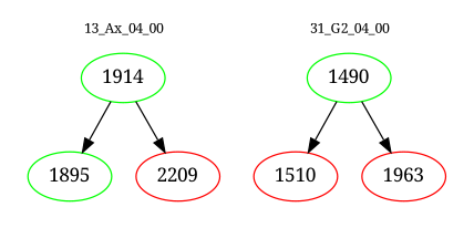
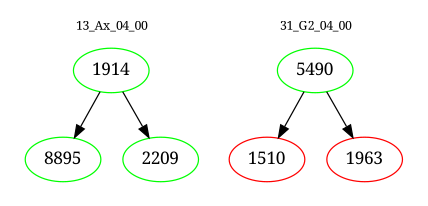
  digraph {
    fontname="Noto Serif"
    node [color=green fontname="Noto Serif"]
    edge [color=black fontname="Noto Serif"]
    n1 [label=1914]
-   n2 [label=1895]
-   n3 [color=red label=2209]
-   n4 [label=1490]
+   n2 [label=8895]
+   n3 [label=2209]
+   n4 [label=5490]
    n5 [color=red label=1510]
    n6 [color=red label=1963]
    subgraph cluster_1 {
      color=white
      fontsize=10
      label="13_Ax_04_00"
      n1
      n2
      n3
    }
    subgraph cluster_2 {
      color=white
      fontsize=10
      label="31_G2_04_00"
      n4
      n5
      n6
    }
    n1 -> n2
    n1 -> n3
    n4 -> n5
    n4 -> n6
  }
